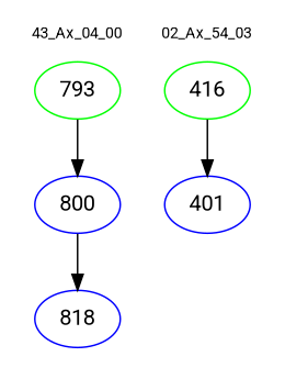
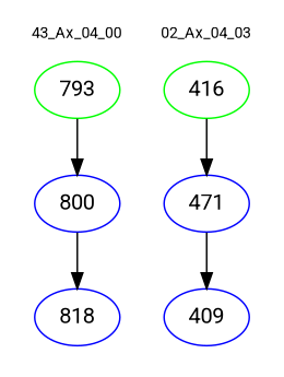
  digraph {
    fontname=Roboto
    node [color=blue fontname=Roboto]
    edge [color=black fontname=Roboto]
    n1 [color=green label=793]
    n2 [label=800]
    n3 [label=818]
    n4 [color=green label=416]
-   n5 [label=401]
+   n5 [label=471]
+   n6 [label=409]
    subgraph cluster_1 {
      color=white
      fontsize=10
      label="43_Ax_04_00"
      n1
      n2
      n3
    }
    subgraph cluster_2 {
      color=white
      fontsize=10
-     label="02_Ax_54_03"
+     label="02_Ax_04_03"
      n4
      n5
+     n6
    }
    n1 -> n2
    n2 -> n3
    n4 -> n5
+   n5 -> n6
  }
